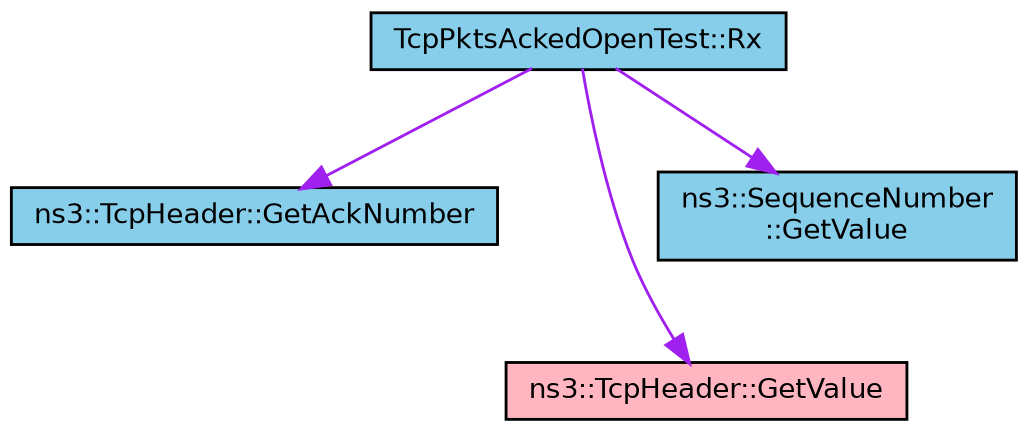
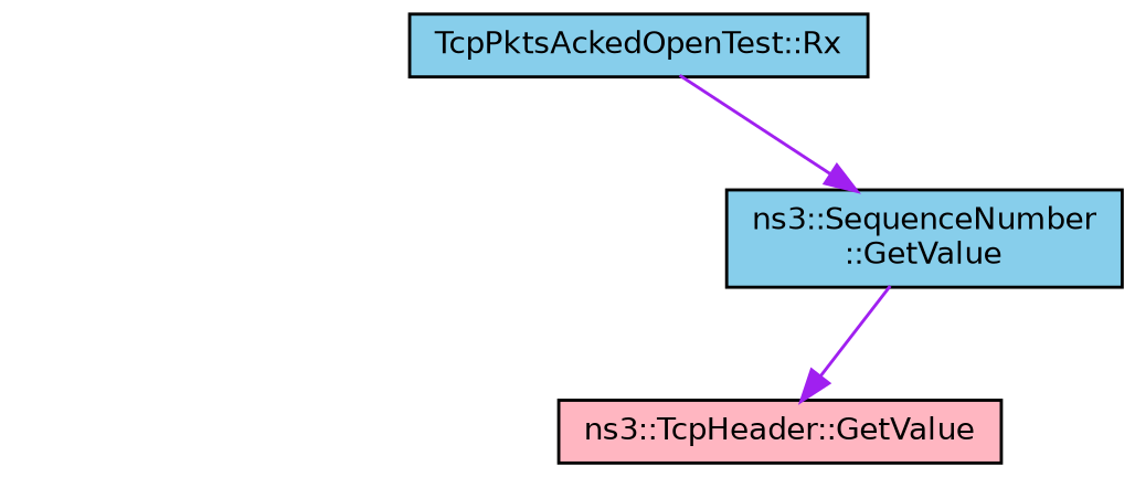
  digraph {
    rankdir=TB
    node [color=black fillcolor=skyblue fontname=Helvetica fontsize=10 shape=record style=filled]
    edge [color=purple fontname=Helvetica fontsize=10 labelfontname=Helvetica labelfontsize=10 style=solid]
    n1 [fontcolor=black height=0.2 label="TcpPktsAckedOpenTest::Rx" width=0.4]
-   n2 [height=0.2 label="ns3::TcpHeader::GetAckNumber" width=0.4]
    n3 [fillcolor=lightpink height=0.2 label="ns3::TcpHeader::GetValue" width=0.4]
    n4 [height=0.2 label="ns3::SequenceNumber\l::GetValue" width=0.4]
-   n1 -> n2
-   n1 -> n3
+   n4 -> n3
    n1 -> n4
  }
